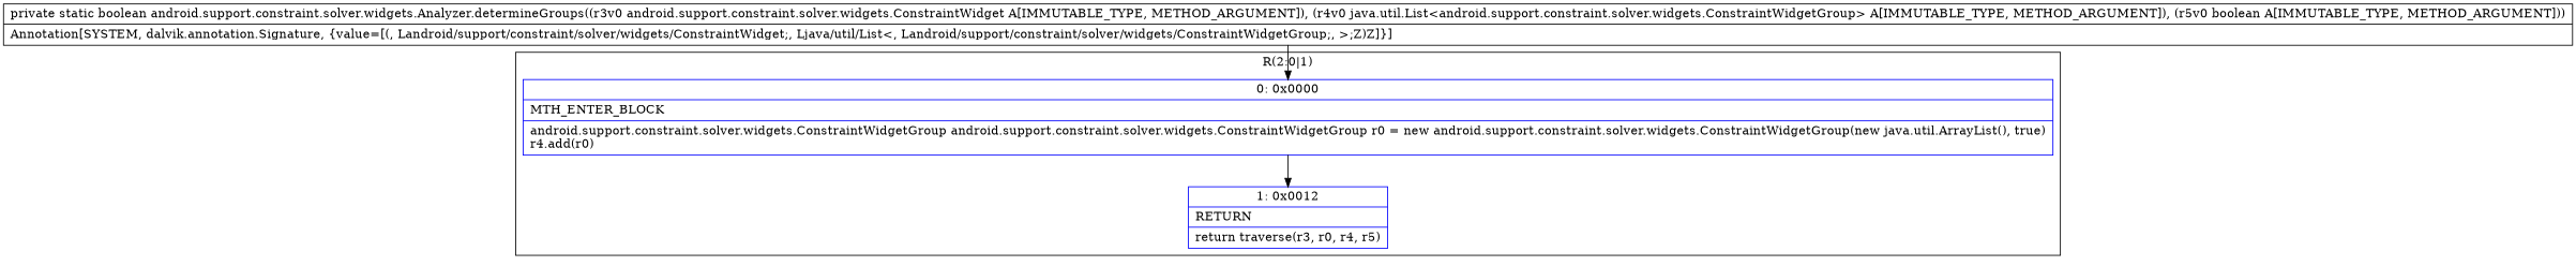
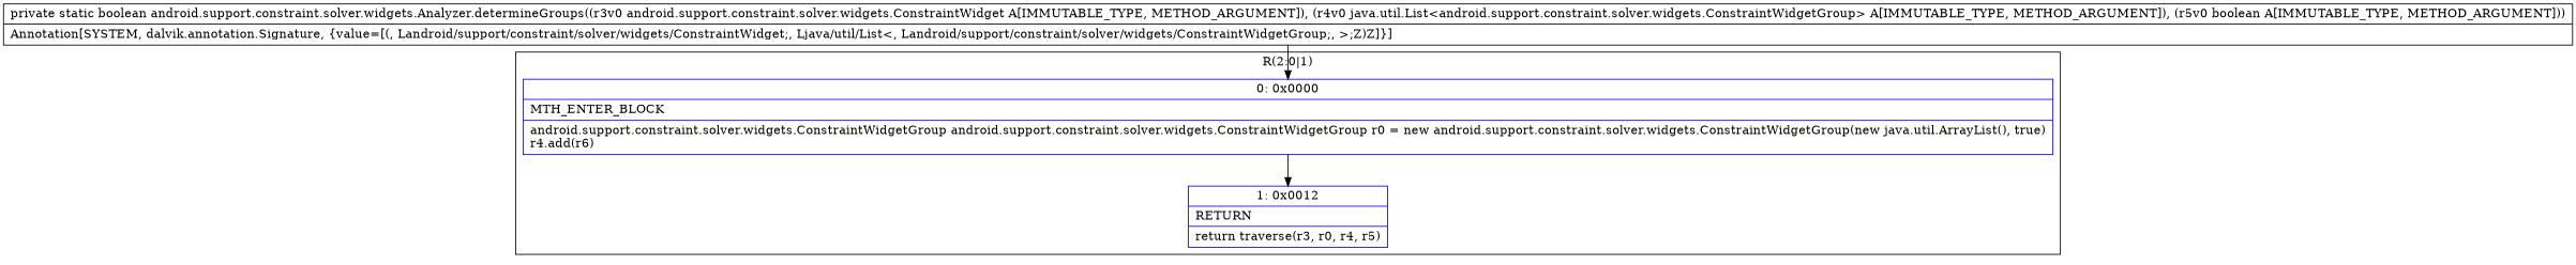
  digraph {
    node [color=blue shape=record]
-   n1 [label="{0\:\ 0x0000|MTH_ENTER_BLOCK\l|android.support.constraint.solver.widgets.ConstraintWidgetGroup android.support.constraint.solver.widgets.ConstraintWidgetGroup r0 = new android.support.constraint.solver.widgets.ConstraintWidgetGroup(new java.util.ArrayList(), true)\lr4.add(r0)\l}"]
+   n1 [label="{0\:\ 0x0000|MTH_ENTER_BLOCK\l|android.support.constraint.solver.widgets.ConstraintWidgetGroup android.support.constraint.solver.widgets.ConstraintWidgetGroup r0 = new android.support.constraint.solver.widgets.ConstraintWidgetGroup(new java.util.ArrayList(), true)\lr4.add(r6)\l}"]
    n2 [label="{1\:\ 0x0012|RETURN\l|return traverse(r3, r0, r4, r5)\l}"]
    n3 [label="{private static boolean android.support.constraint.solver.widgets.Analyzer.determineGroups((r3v0 android.support.constraint.solver.widgets.ConstraintWidget A[IMMUTABLE_TYPE, METHOD_ARGUMENT]), (r4v0 java.util.List\<android.support.constraint.solver.widgets.ConstraintWidgetGroup\> A[IMMUTABLE_TYPE, METHOD_ARGUMENT]), (r5v0 boolean A[IMMUTABLE_TYPE, METHOD_ARGUMENT]))  | Annotation[SYSTEM, dalvik.annotation.Signature, \{value=[(, Landroid\/support\/constraint\/solver\/widgets\/ConstraintWidget;, Ljava\/util\/List\<, Landroid\/support\/constraint\/solver\/widgets\/ConstraintWidgetGroup;, \>;Z)Z]\}]\l}" color=""]
    subgraph cluster_1 {
      label="R(2:0|1)"
      n1
      n2
    }
    n1 -> n2
    n3 -> n1
  }
